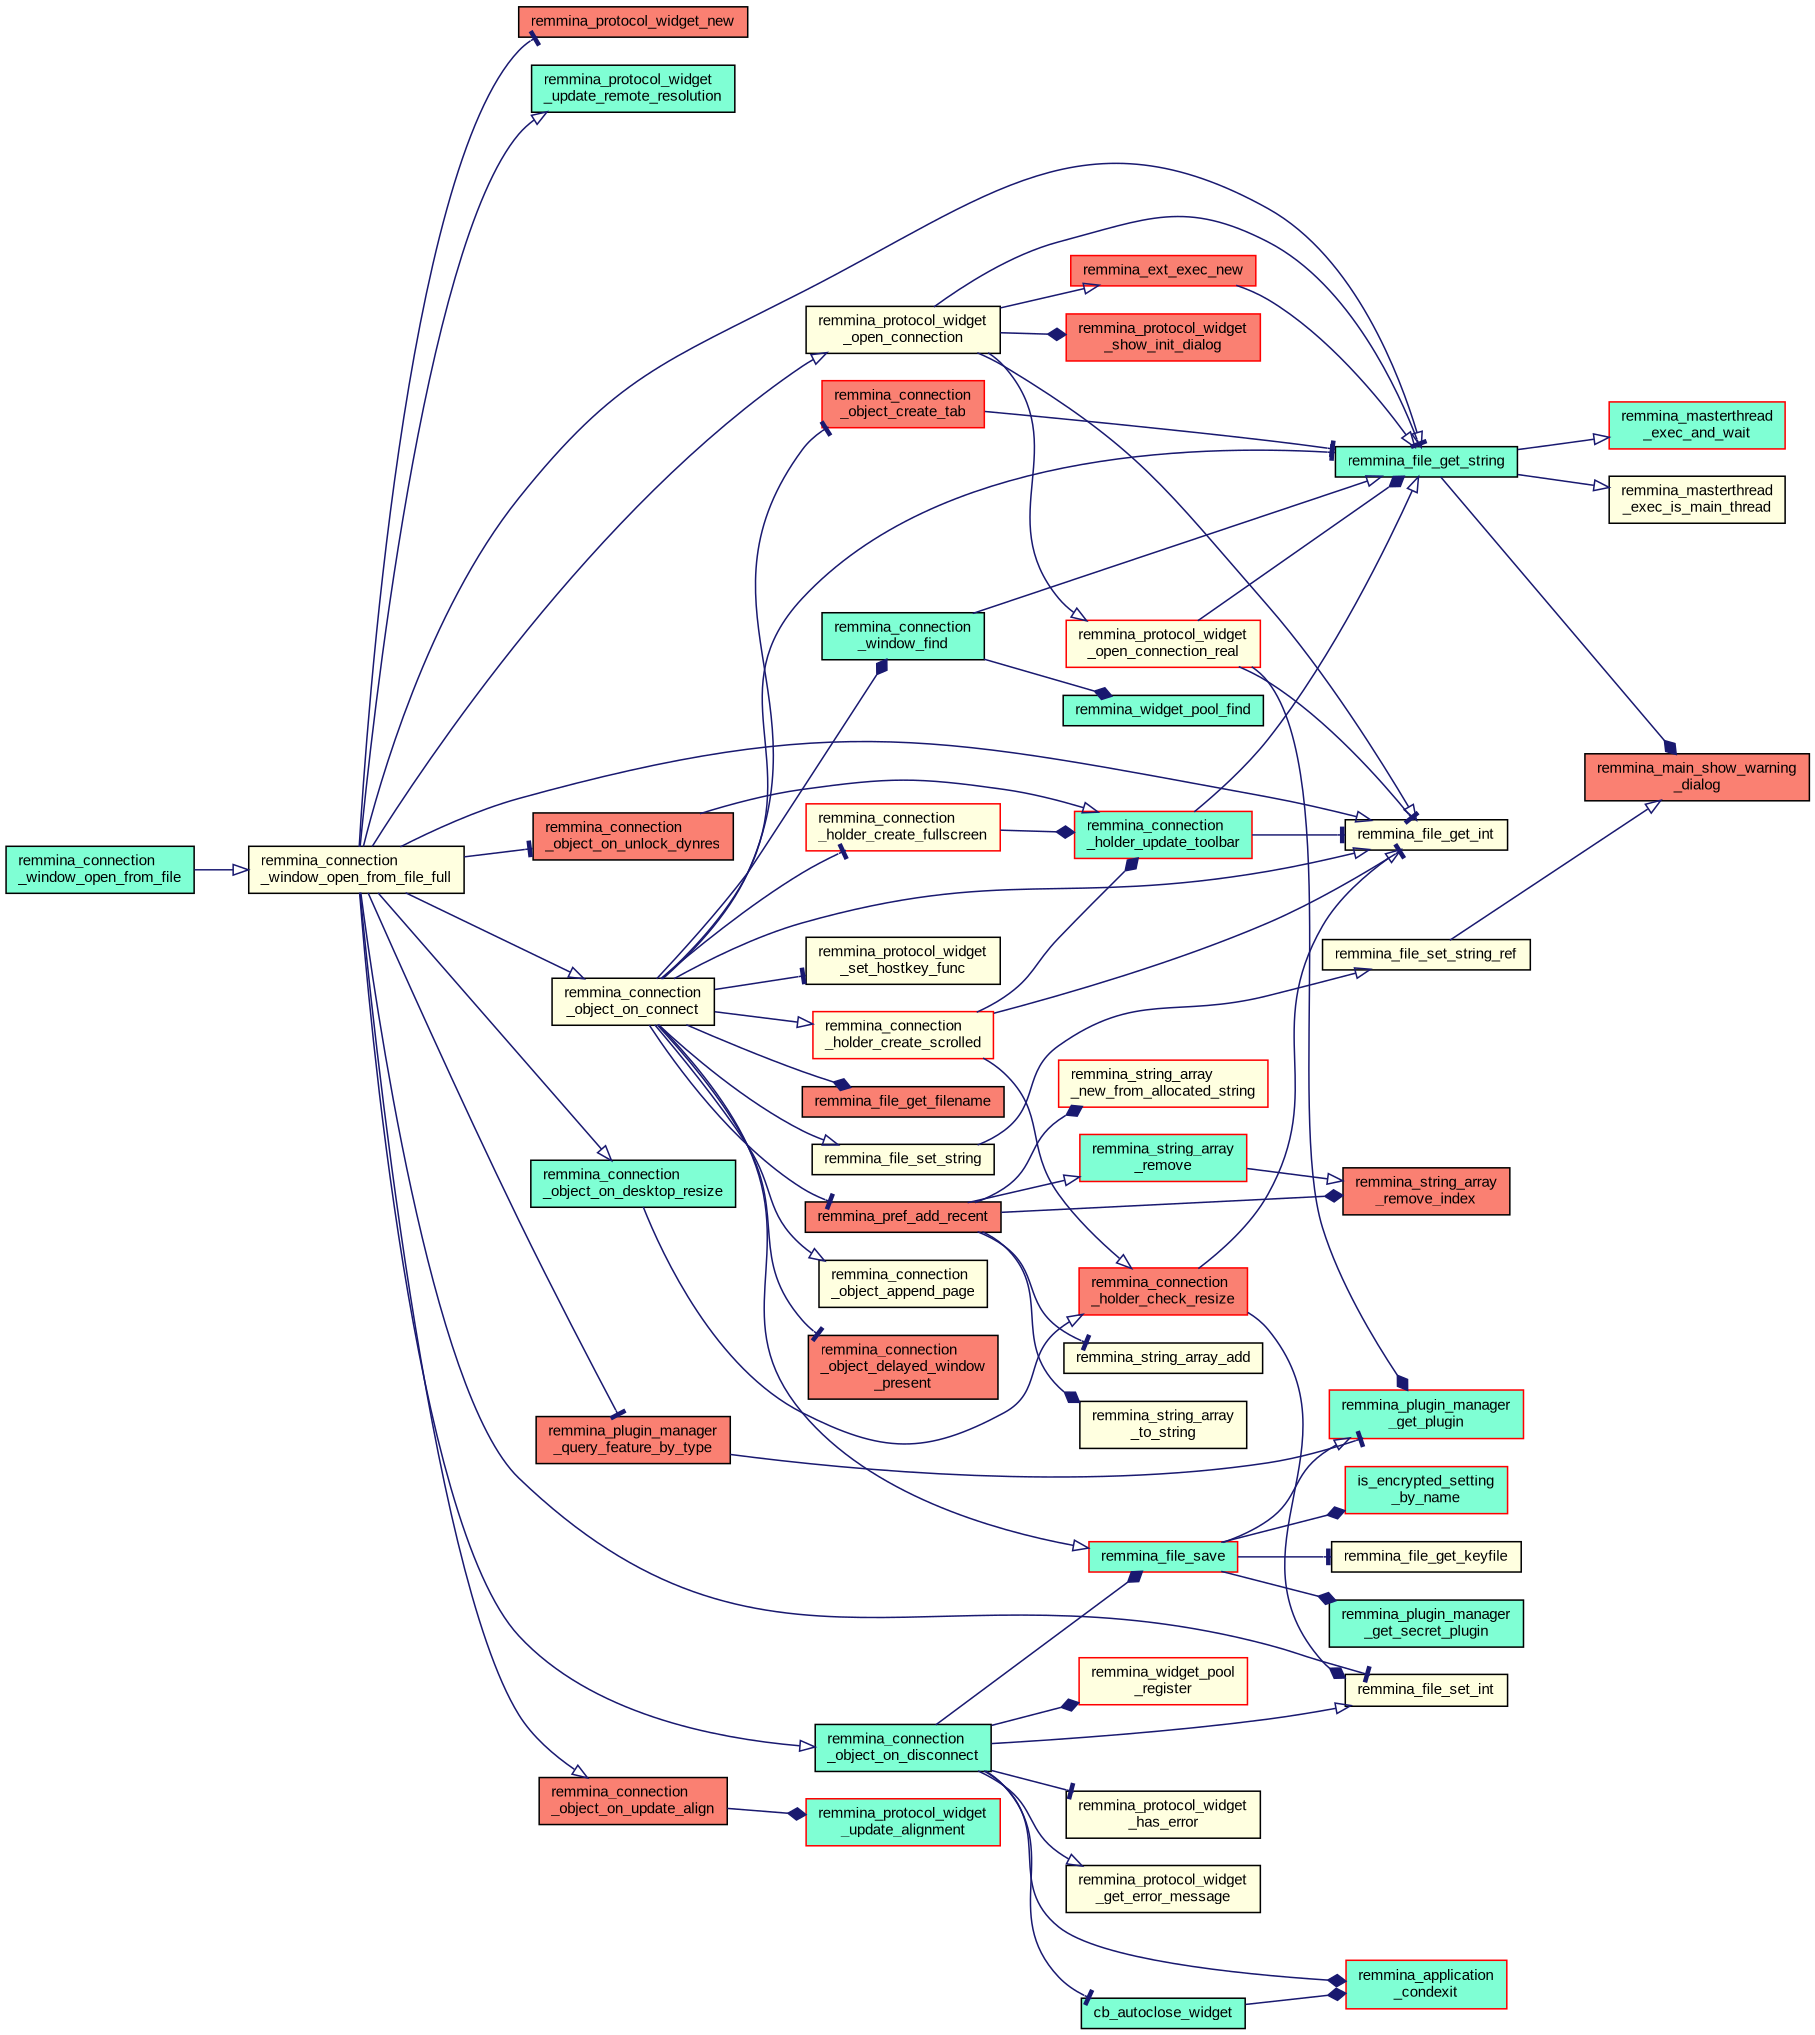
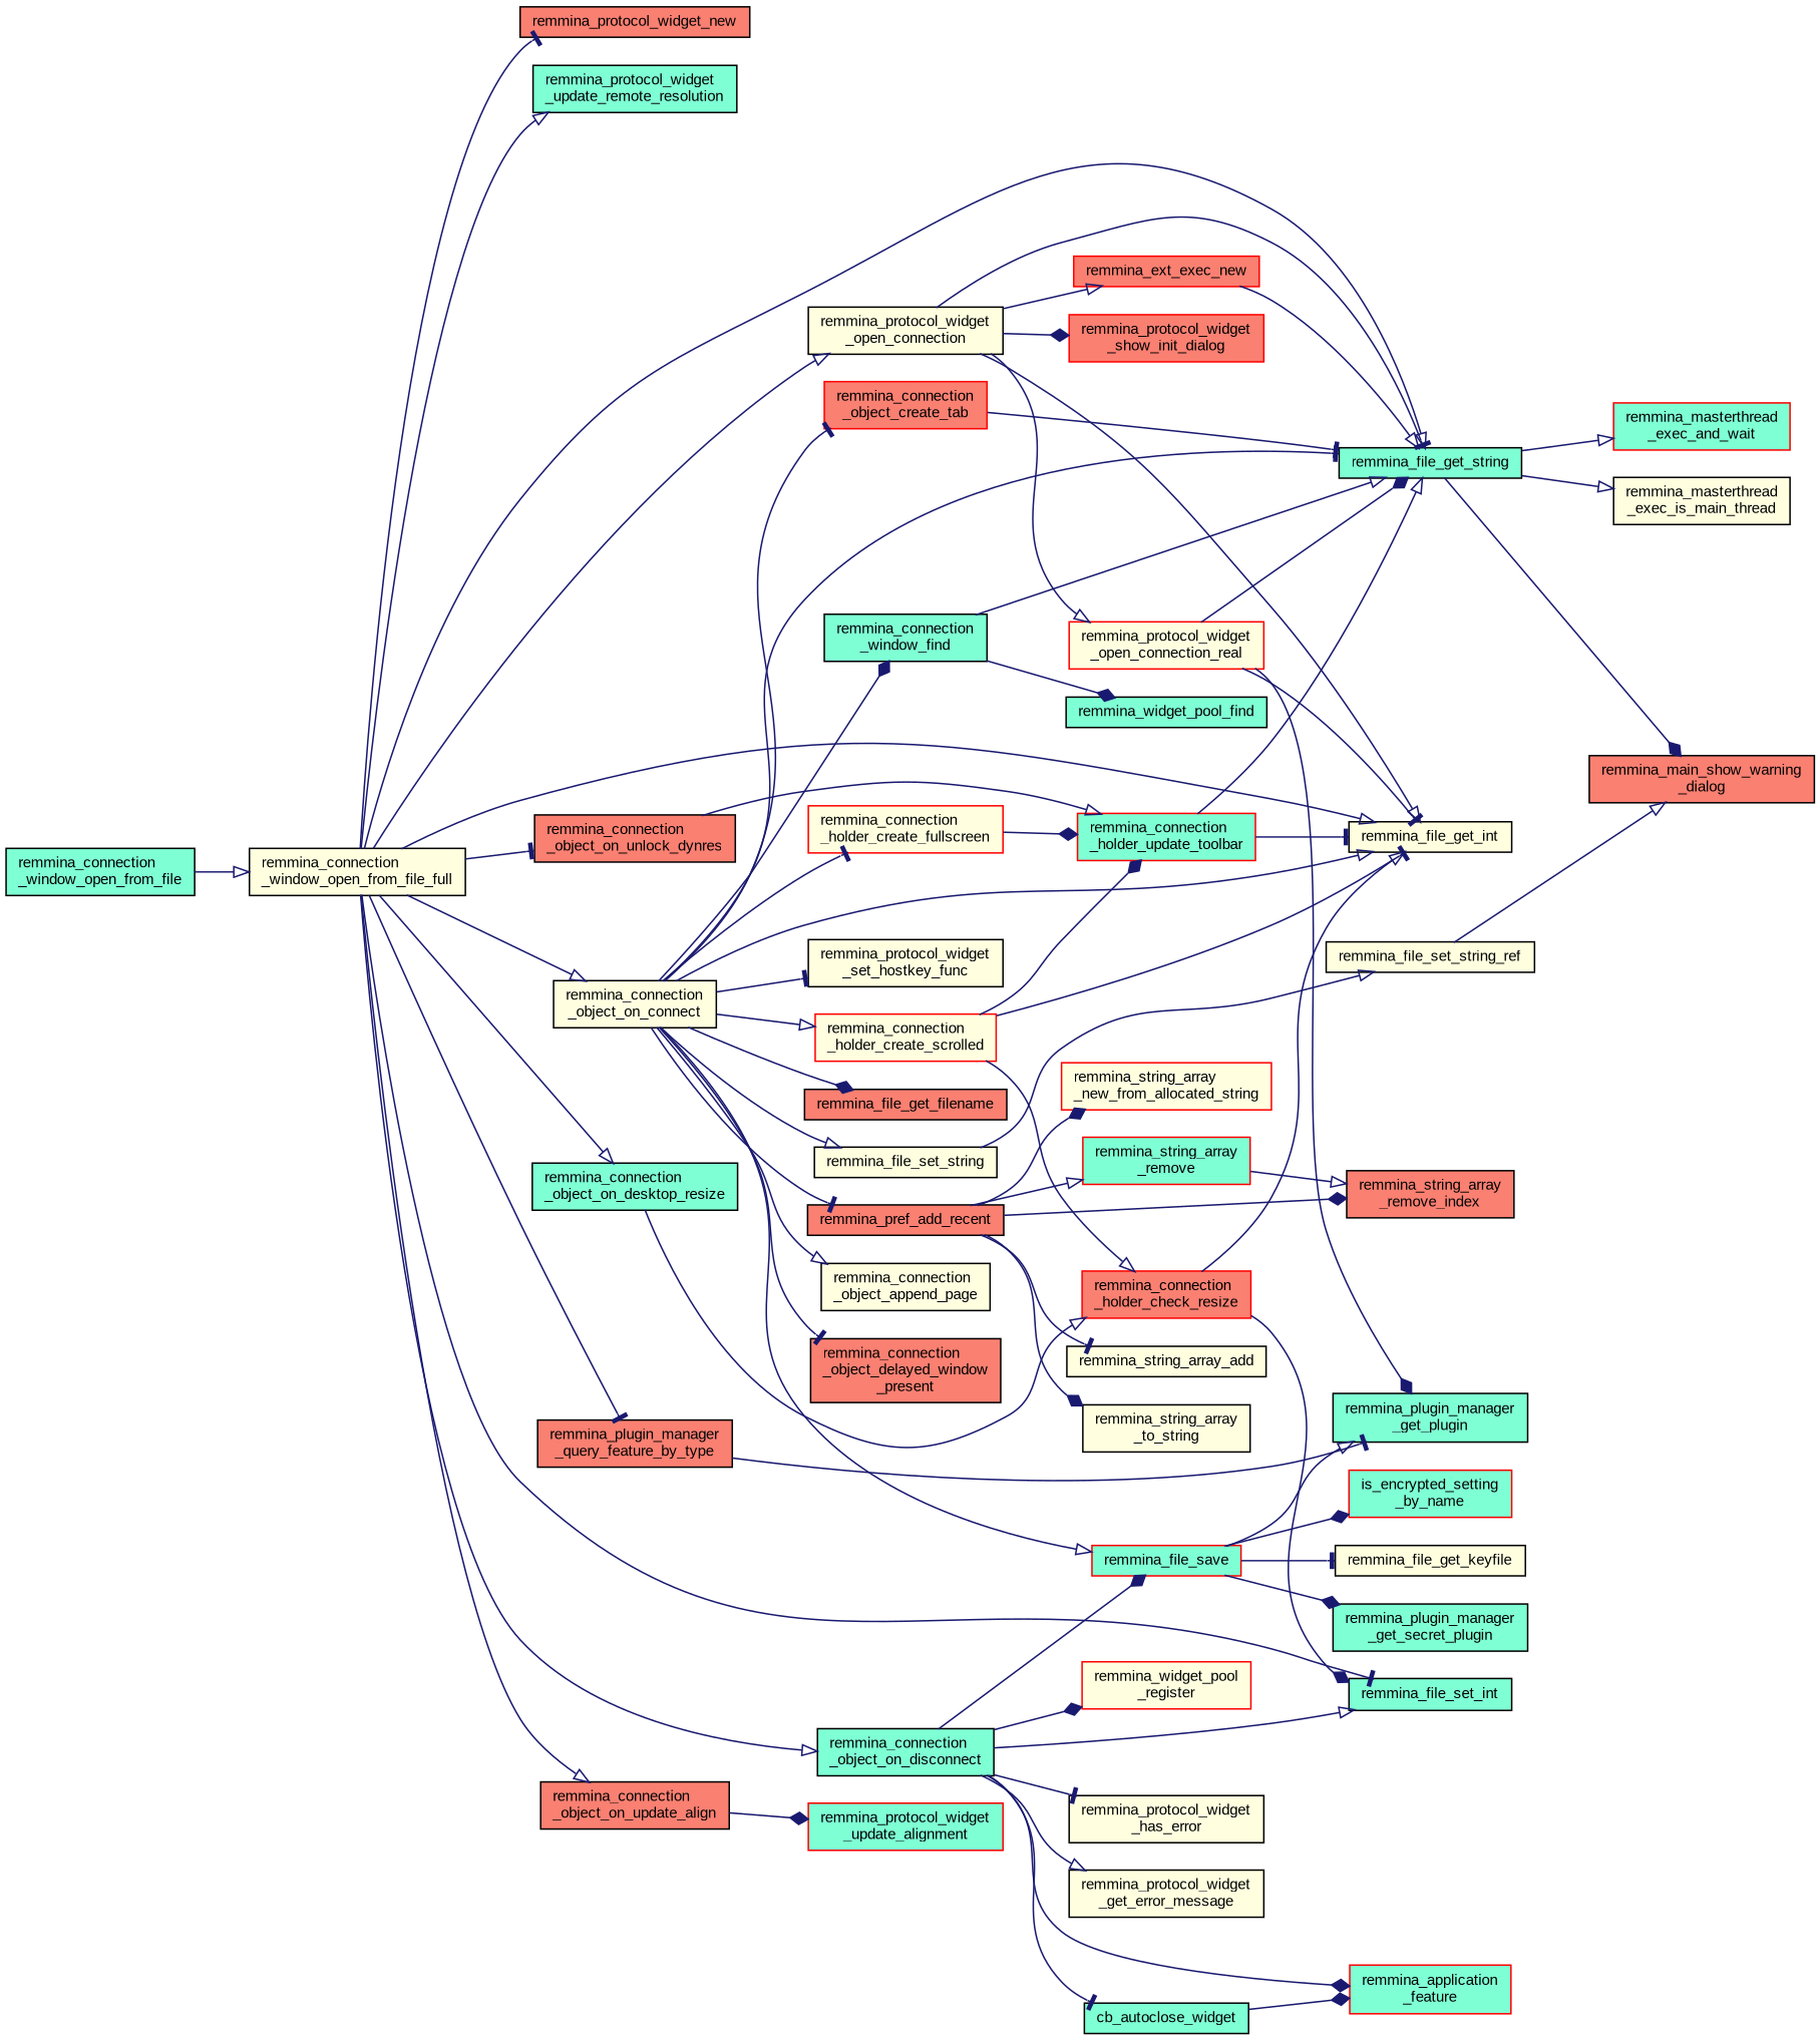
  digraph {
    fontname="Liberation Sans"
    rankdir=LR
    node [color=black fillcolor=lightyellow fontname="Liberation Sans" fontsize=10 shape=record style=filled]
    edge [arrowhead=onormal color=midnightblue fontname="Liberation Sans" fontsize=10 labelfontname=Helvetica labelfontsize=10 style=solid]
    n1 [fillcolor=aquamarine fontcolor=black height=0.2 label="remmina_connection\l_window_open_from_file" width=0.4]
    n2 [height=0.2 label="remmina_connection\l_window_open_from_file_full" width=0.4]
    n3 [fillcolor=salmon height=0.2 label=remmina_protocol_widget_new width=0.4]
    n4 [fillcolor=aquamarine height=0.2 label="remmina_protocol_widget\l_update_remote_resolution" width=0.4]
    n5 [height=0.2 label=remmina_file_get_int width=0.4]
    n6 [height=0.2 label="remmina_connection\l_object_on_connect" width=0.4]
    n7 [fillcolor=aquamarine height=0.2 label=remmina_file_get_string width=0.4]
-   n8 [height=0.2 label=remmina_file_set_int width=0.4]
+   n8 [fillcolor=aquamarine height=0.2 label=remmina_file_set_int width=0.4]
    n9 [fillcolor=aquamarine height=0.2 label="remmina_connection\l_object_on_disconnect" width=0.4]
    n10 [fillcolor=aquamarine height=0.2 label="remmina_connection\l_object_on_desktop_resize" width=0.4]
    n11 [fillcolor=salmon height=0.2 label="remmina_connection\l_object_on_update_align" width=0.4]
    n12 [fillcolor=salmon height=0.2 label="remmina_connection\l_object_on_unlock_dynres" width=0.4]
    n13 [fillcolor=salmon height=0.2 label="remmina_plugin_manager\l_query_feature_by_type" width=0.4]
    n14 [height=0.2 label="remmina_protocol_widget\l_open_connection" width=0.4]
    n15 [fillcolor=aquamarine height=0.2 label="remmina_connection\l_window_find" width=0.4]
    n16 [height=0.2 label="remmina_protocol_widget\l_set_hostkey_func" width=0.4]
    n17 [fillcolor=salmon height=0.2 label=remmina_file_get_filename width=0.4]
    n18 [fillcolor=salmon height=0.2 label=remmina_pref_add_recent width=0.4]
    n19 [height=0.2 label=remmina_file_set_string width=0.4]
    n20 [color=red fillcolor=aquamarine height=0.2 label=remmina_file_save width=0.4]
    n21 [color=red height=0.2 label="remmina_connection\l_holder_create_fullscreen" width=0.4]
    n22 [color=red height=0.2 label="remmina_connection\l_holder_create_scrolled" width=0.4]
    n23 [color=red fillcolor=salmon height=0.2 label="remmina_connection\l_object_create_tab" width=0.4]
    n24 [height=0.2 label="remmina_connection\l_object_append_page" width=0.4]
    n25 [fillcolor=salmon height=0.2 label="remmina_connection\l_object_delayed_window\l_present" width=0.4]
    n26 [height=0.2 label="remmina_masterthread\l_exec_is_main_thread" width=0.4]
    n27 [color=red fillcolor=aquamarine height=0.2 label="remmina_masterthread\l_exec_and_wait" width=0.4]
    n28 [fillcolor=salmon height=0.2 label="remmina_main_show_warning\l_dialog" width=0.4]
    n29 [height=0.2 label="remmina_protocol_widget\l_has_error" width=0.4]
    n30 [height=0.2 label="remmina_protocol_widget\l_get_error_message" width=0.4]
    n31 [fillcolor=aquamarine height=0.2 label=cb_autoclose_widget width=0.4]
-   n32 [color=red fillcolor=aquamarine height=0.2 label="remmina_application\l_condexit" width=0.4]
+   n32 [color=red fillcolor=aquamarine height=0.2 label="remmina_application\l_feature" width=0.4]
    n33 [color=red height=0.2 label="remmina_widget_pool\l_register" width=0.4]
    n34 [color=red fillcolor=salmon height=0.2 label="remmina_connection\l_holder_check_resize" width=0.4]
    n35 [color=red fillcolor=aquamarine height=0.2 label="remmina_protocol_widget\l_update_alignment" width=0.4]
    n36 [color=red fillcolor=aquamarine height=0.2 label="remmina_connection\l_holder_update_toolbar" width=0.4]
-   n37 [color=red fillcolor=aquamarine height=0.2 label="remmina_plugin_manager\l_get_plugin" width=0.4]
+   n37 [fillcolor=aquamarine height=0.2 label="remmina_plugin_manager\l_get_plugin" width=0.4]
    n38 [color=red fillcolor=salmon height=0.2 label=remmina_ext_exec_new width=0.4]
    n39 [color=red fillcolor=salmon height=0.2 label="remmina_protocol_widget\l_show_init_dialog" width=0.4]
    n40 [color=red height=0.2 label="remmina_protocol_widget\l_open_connection_real" width=0.4]
    n41 [fillcolor=aquamarine height=0.2 label=remmina_widget_pool_find width=0.4]
    n42 [color=red height=0.2 label="remmina_string_array\l_new_from_allocated_string" width=0.4]
    n43 [color=red fillcolor=aquamarine height=0.2 label="remmina_string_array\l_remove" width=0.4]
    n44 [fillcolor=salmon height=0.2 label="remmina_string_array\l_remove_index" width=0.4]
    n45 [height=0.2 label=remmina_string_array_add width=0.4]
    n46 [height=0.2 label="remmina_string_array\l_to_string" width=0.4]
    n47 [height=0.2 label=remmina_file_set_string_ref width=0.4]
    n48 [height=0.2 label=remmina_file_get_keyfile width=0.4]
    n49 [fillcolor=aquamarine height=0.2 label="remmina_plugin_manager\l_get_secret_plugin" width=0.4]
    n50 [color=red fillcolor=aquamarine height=0.2 label="is_encrypted_setting\l_by_name" width=0.4]
    n1 -> n2
    n2 -> n3 [arrowhead=tee]
    n2 -> n4
    n2 -> n5
    n2 -> n6
    n2 -> n7
    n2 -> n8 [arrowhead=tee]
    n2 -> n9
    n2 -> n10
    n2 -> n11
    n2 -> n12 [arrowhead=tee]
    n2 -> n13 [arrowhead=tee]
    n2 -> n14
    n6 -> n5
    n6 -> n7 [arrowhead=tee]
    n6 -> n15 [arrowhead=diamond]
    n6 -> n16 [arrowhead=tee]
    n6 -> n17 [arrowhead=diamond]
    n6 -> n18 [arrowhead=tee]
    n6 -> n19
    n6 -> n20
    n6 -> n21 [arrowhead=tee]
    n6 -> n22
    n6 -> n23 [arrowhead=tee]
    n6 -> n24
    n6 -> n25 [arrowhead=tee]
    n7 -> n26
    n7 -> n27
    n7 -> n28 [arrowhead=diamond]
    n9 -> n8
    n9 -> n20 [arrowhead=diamond]
    n9 -> n29 [arrowhead=tee]
    n9 -> n30
    n9 -> n31 [arrowhead=tee]
    n9 -> n32 [arrowhead=diamond]
    n9 -> n33 [arrowhead=diamond]
    n10 -> n34
    n11 -> n35 [arrowhead=diamond]
    n12 -> n36
    n13 -> n37 [arrowhead=tee]
    n14 -> n5
    n14 -> n7 [arrowhead=tee]
    n14 -> n38
    n14 -> n39 [arrowhead=diamond]
    n14 -> n40
    n15 -> n7
    n15 -> n41 [arrowhead=diamond]
    n18 -> n42 [arrowhead=diamond]
    n18 -> n43
    n18 -> n44 [arrowhead=diamond]
    n18 -> n45 [arrowhead=tee]
    n18 -> n46 [arrowhead=diamond]
    n19 -> n47
    n20 -> n37
    n20 -> n48 [arrowhead=tee]
    n20 -> n49 [arrowhead=diamond]
    n20 -> n50 [arrowhead=diamond]
    n21 -> n36 [arrowhead=diamond]
    n22 -> n5 [arrowhead=tee]
    n22 -> n34
    n22 -> n36 [arrowhead=diamond]
    n23 -> n7 [arrowhead=tee]
    n31 -> n32 [arrowhead=diamond]
    n34 -> n5
    n34 -> n8 [arrowhead=diamond]
    n36 -> n5 [arrowhead=tee]
    n36 -> n7
    n38 -> n7
    n40 -> n5 [arrowhead=tee]
    n40 -> n7 [arrowhead=diamond]
    n40 -> n37 [arrowhead=diamond]
    n43 -> n44
    n47 -> n28
  }
